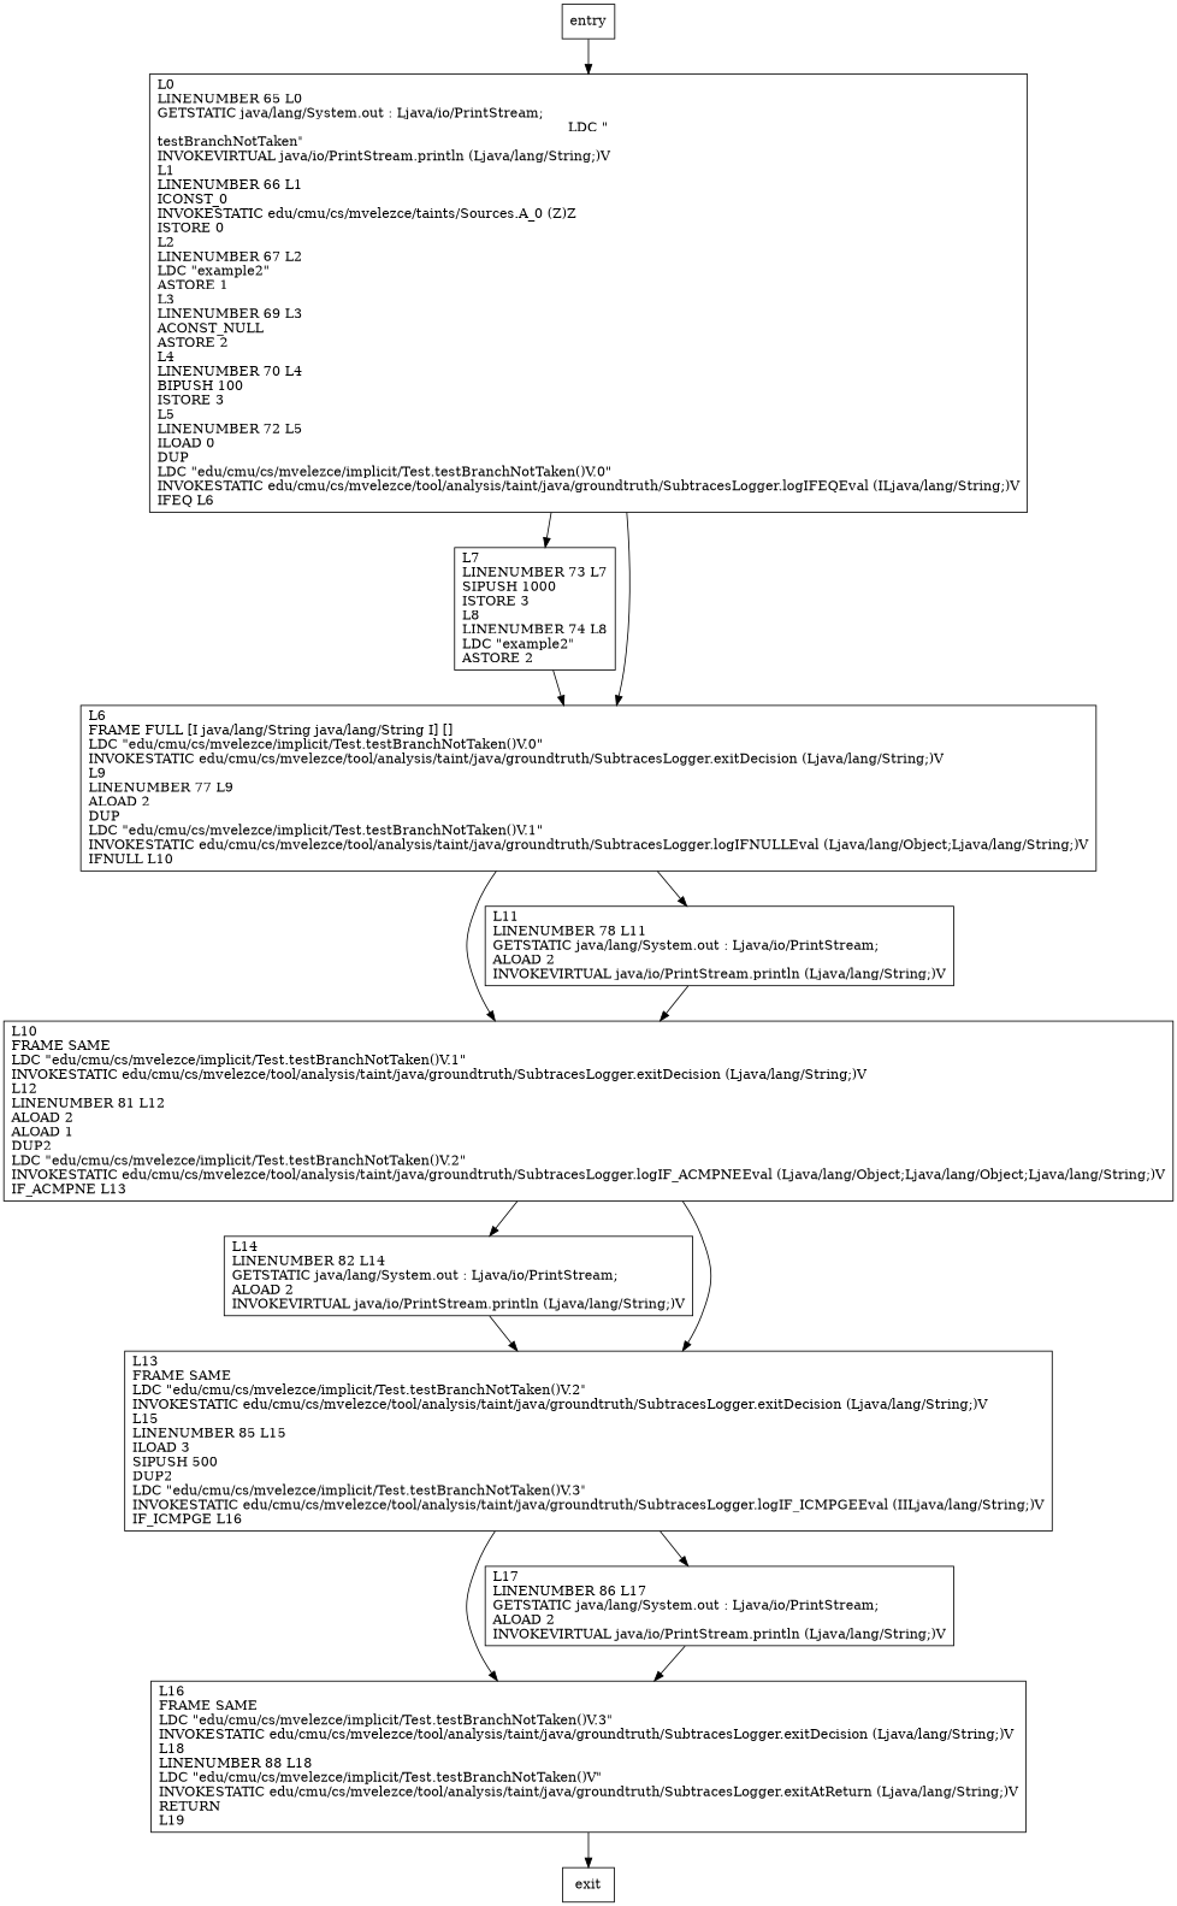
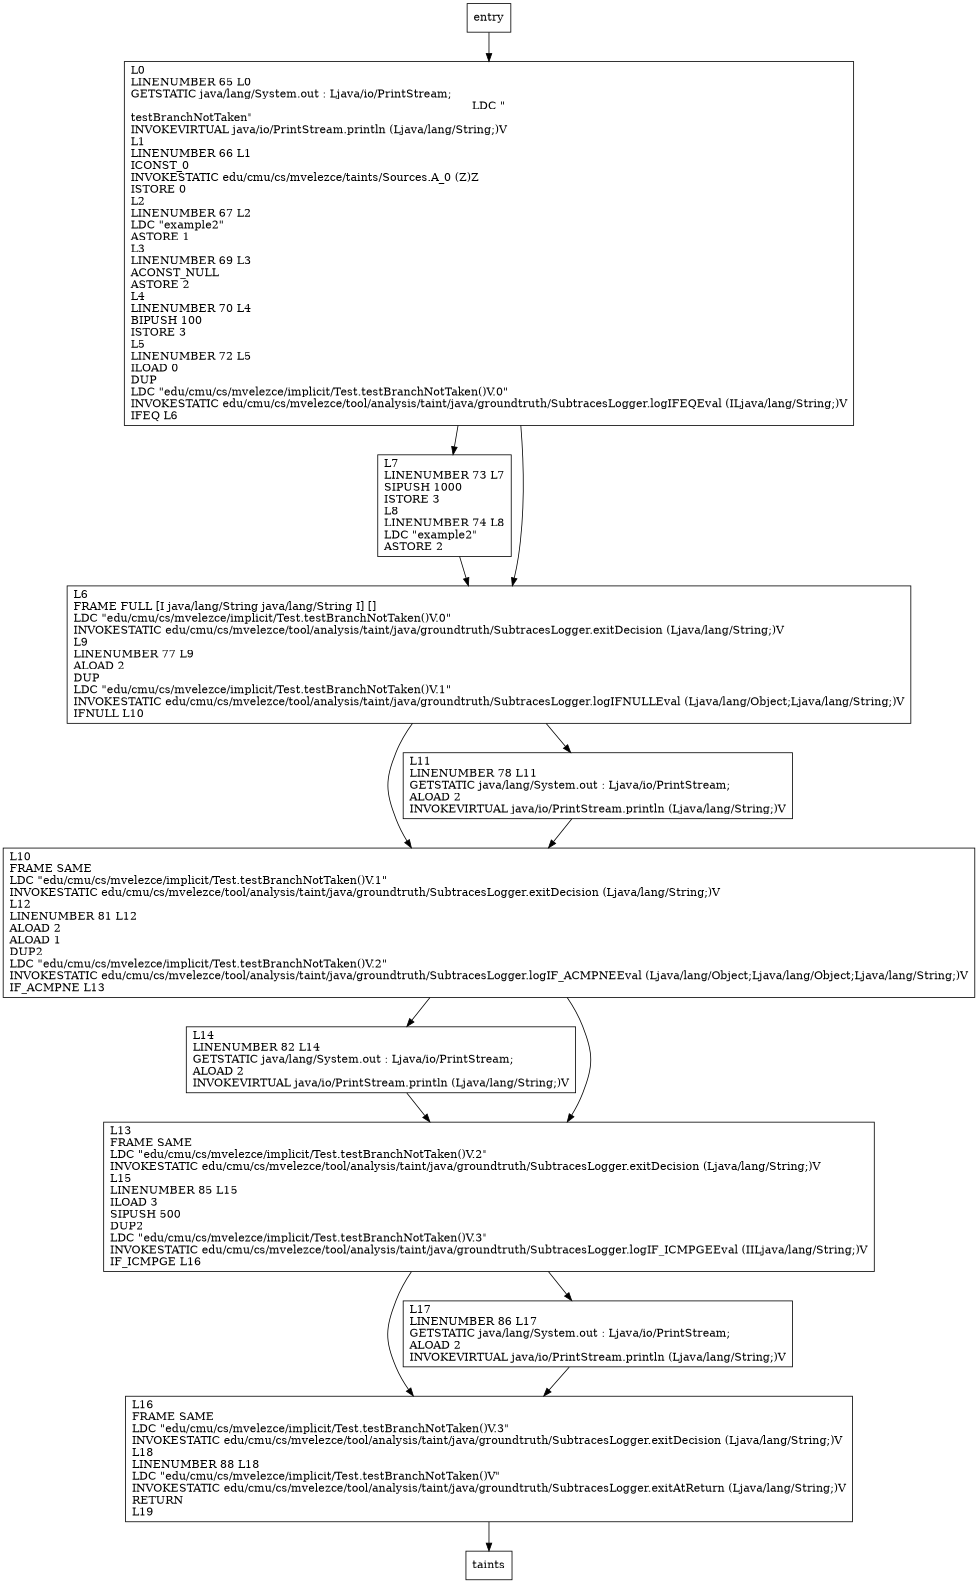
  digraph {
    node [shape=record]
    n1 [label="L7\lLINENUMBER 73 L7\lSIPUSH 1000\lISTORE 3\lL8\lLINENUMBER 74 L8\lLDC \"example2\"\lASTORE 2\l"]
    n2 [label="L6\lFRAME FULL [I java/lang/String java/lang/String I] []\lLDC \"edu/cmu/cs/mvelezce/implicit/Test.testBranchNotTaken()V.0\"\lINVOKESTATIC edu/cmu/cs/mvelezce/tool/analysis/taint/java/groundtruth/SubtracesLogger.exitDecision (Ljava/lang/String;)V\lL9\lLINENUMBER 77 L9\lALOAD 2\lDUP\lLDC \"edu/cmu/cs/mvelezce/implicit/Test.testBranchNotTaken()V.1\"\lINVOKESTATIC edu/cmu/cs/mvelezce/tool/analysis/taint/java/groundtruth/SubtracesLogger.logIFNULLEval (Ljava/lang/Object;Ljava/lang/String;)V\lIFNULL L10\l"]
    n3 [label="L10\lFRAME SAME\lLDC \"edu/cmu/cs/mvelezce/implicit/Test.testBranchNotTaken()V.1\"\lINVOKESTATIC edu/cmu/cs/mvelezce/tool/analysis/taint/java/groundtruth/SubtracesLogger.exitDecision (Ljava/lang/String;)V\lL12\lLINENUMBER 81 L12\lALOAD 2\lALOAD 1\lDUP2\lLDC \"edu/cmu/cs/mvelezce/implicit/Test.testBranchNotTaken()V.2\"\lINVOKESTATIC edu/cmu/cs/mvelezce/tool/analysis/taint/java/groundtruth/SubtracesLogger.logIF_ACMPNEEval (Ljava/lang/Object;Ljava/lang/Object;Ljava/lang/String;)V\lIF_ACMPNE L13\l"]
    n4 [label="L14\lLINENUMBER 82 L14\lGETSTATIC java/lang/System.out : Ljava/io/PrintStream;\lALOAD 2\lINVOKEVIRTUAL java/io/PrintStream.println (Ljava/lang/String;)V\l"]
    n5 [label="L13\lFRAME SAME\lLDC \"edu/cmu/cs/mvelezce/implicit/Test.testBranchNotTaken()V.2\"\lINVOKESTATIC edu/cmu/cs/mvelezce/tool/analysis/taint/java/groundtruth/SubtracesLogger.exitDecision (Ljava/lang/String;)V\lL15\lLINENUMBER 85 L15\lILOAD 3\lSIPUSH 500\lDUP2\lLDC \"edu/cmu/cs/mvelezce/implicit/Test.testBranchNotTaken()V.3\"\lINVOKESTATIC edu/cmu/cs/mvelezce/tool/analysis/taint/java/groundtruth/SubtracesLogger.logIF_ICMPGEEval (IILjava/lang/String;)V\lIF_ICMPGE L16\l"]
    n6 [label="L11\lLINENUMBER 78 L11\lGETSTATIC java/lang/System.out : Ljava/io/PrintStream;\lALOAD 2\lINVOKEVIRTUAL java/io/PrintStream.println (Ljava/lang/String;)V\l"]
    n7 [label="L16\lFRAME SAME\lLDC \"edu/cmu/cs/mvelezce/implicit/Test.testBranchNotTaken()V.3\"\lINVOKESTATIC edu/cmu/cs/mvelezce/tool/analysis/taint/java/groundtruth/SubtracesLogger.exitDecision (Ljava/lang/String;)V\lL18\lLINENUMBER 88 L18\lLDC \"edu/cmu/cs/mvelezce/implicit/Test.testBranchNotTaken()V\"\lINVOKESTATIC edu/cmu/cs/mvelezce/tool/analysis/taint/java/groundtruth/SubtracesLogger.exitAtReturn (Ljava/lang/String;)V\lRETURN\lL19\l"]
-   exit
+   exit [label=taints]
    n9 [label="L0\lLINENUMBER 65 L0\lGETSTATIC java/lang/System.out : Ljava/io/PrintStream;\lLDC \"\ntestBranchNotTaken\"\lINVOKEVIRTUAL java/io/PrintStream.println (Ljava/lang/String;)V\lL1\lLINENUMBER 66 L1\lICONST_0\lINVOKESTATIC edu/cmu/cs/mvelezce/taints/Sources.A_0 (Z)Z\lISTORE 0\lL2\lLINENUMBER 67 L2\lLDC \"example2\"\lASTORE 1\lL3\lLINENUMBER 69 L3\lACONST_NULL\lASTORE 2\lL4\lLINENUMBER 70 L4\lBIPUSH 100\lISTORE 3\lL5\lLINENUMBER 72 L5\lILOAD 0\lDUP\lLDC \"edu/cmu/cs/mvelezce/implicit/Test.testBranchNotTaken()V.0\"\lINVOKESTATIC edu/cmu/cs/mvelezce/tool/analysis/taint/java/groundtruth/SubtracesLogger.logIFEQEval (ILjava/lang/String;)V\lIFEQ L6\l"]
    n10 [label="L17\lLINENUMBER 86 L17\lGETSTATIC java/lang/System.out : Ljava/io/PrintStream;\lALOAD 2\lINVOKEVIRTUAL java/io/PrintStream.println (Ljava/lang/String;)V\l"]
    entry
    n1 -> n2
    n2 -> n3
    n2 -> n6
    n3 -> n4
    n3 -> n5
    n4 -> n5
    n5 -> n7
    n5 -> n10
    n6 -> n3
    n7 -> exit
    n9 -> n1
    n9 -> n2
    n10 -> n7
    entry -> n9
  }
